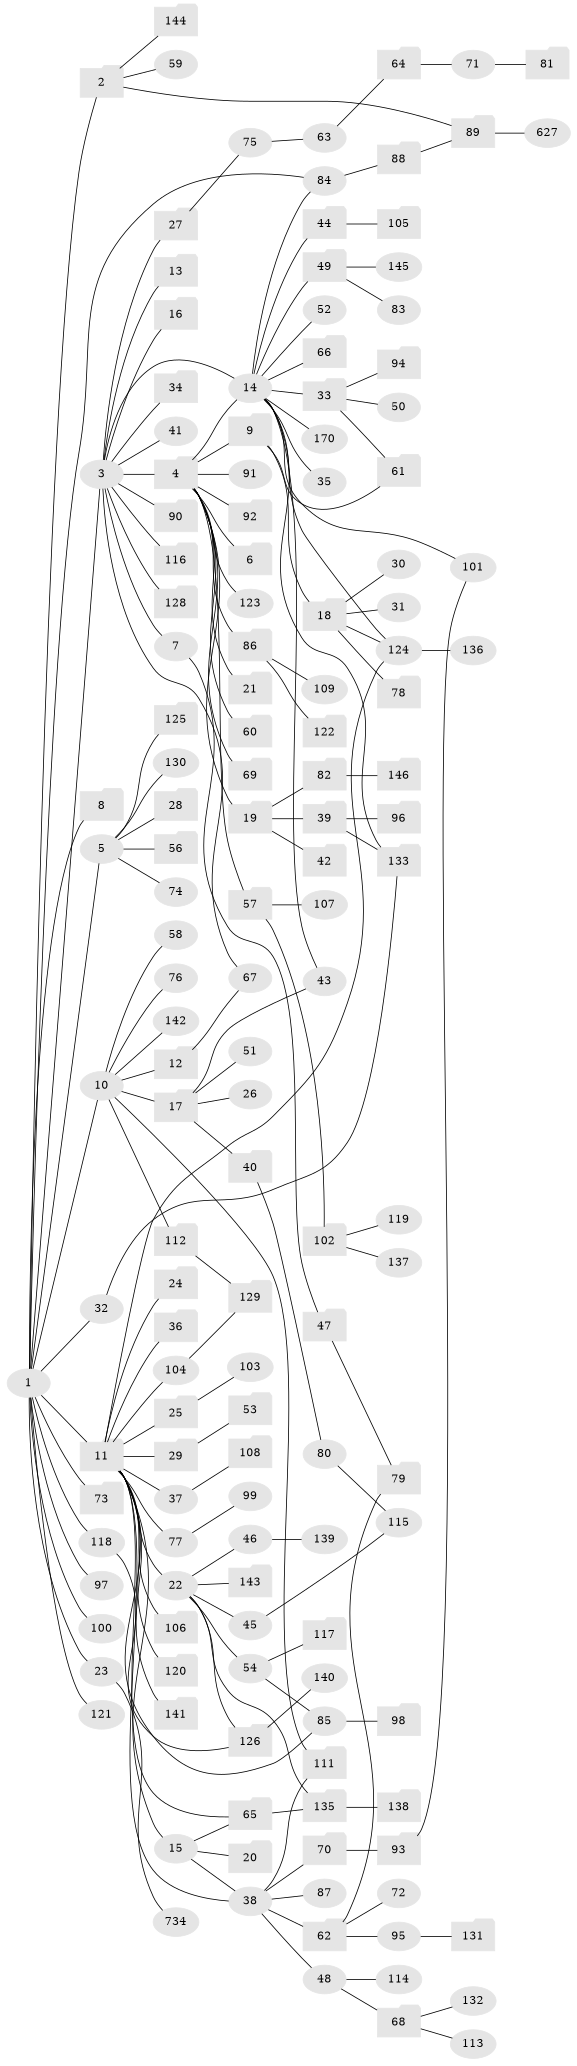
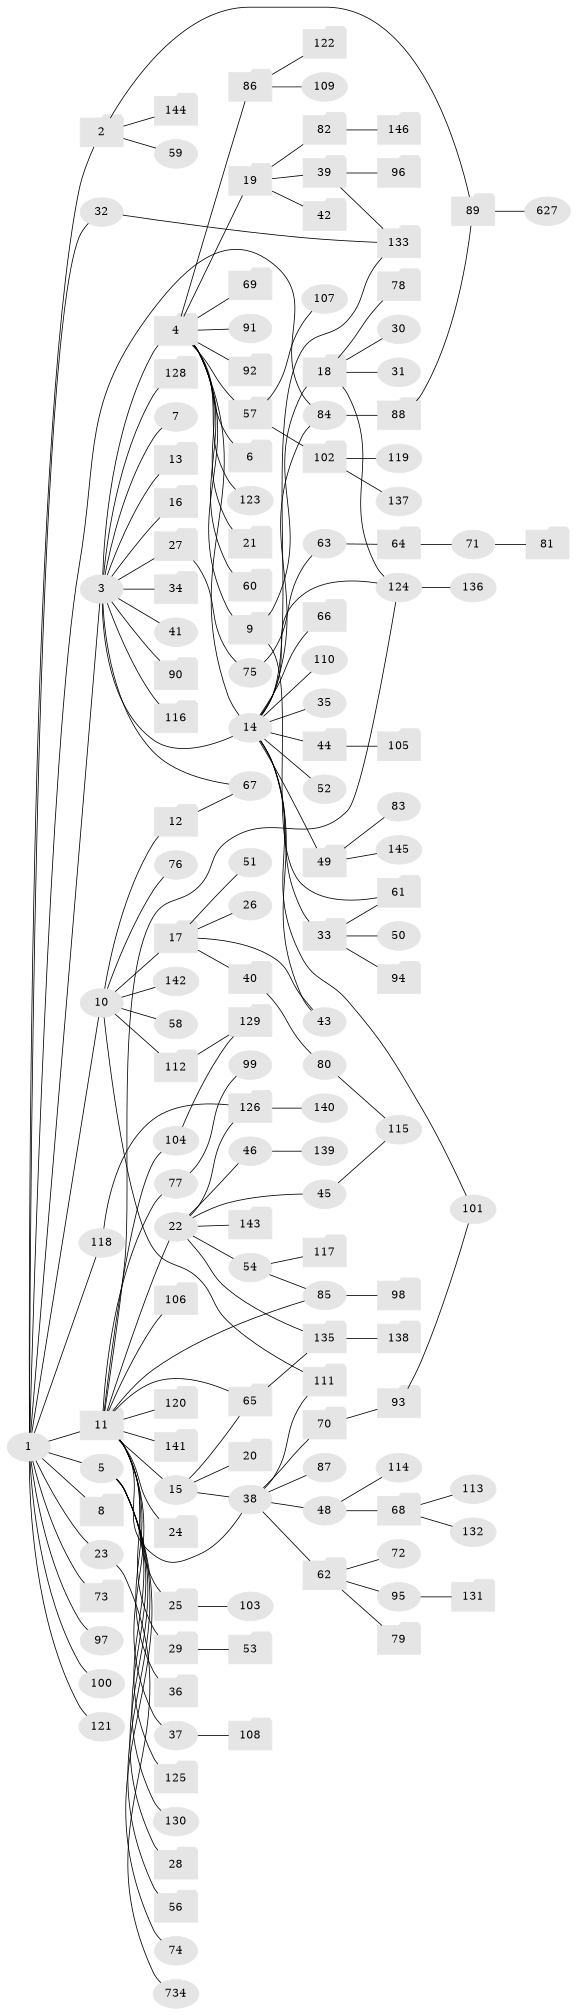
  graph {
    rankdir=LR
    node [color=gray90 shape=folder style=filled]
    1 [shape=ellipse]
    2
    3 [shape=ellipse]
    5 [shape=ellipse]
    8
    10 [shape=ellipse]
    11
    23 [shape=ellipse]
    32 [shape=ellipse]
    73
    84 [shape=ellipse]
    97 [shape=ellipse]
    100 [shape=ellipse]
    118 [shape=ellipse]
    121 [shape=ellipse]
    59 [shape=ellipse]
    89
    144
    4
    7 [shape=ellipse]
    13
    14 [shape=ellipse]
    16
    27
    34
    41 [shape=ellipse]
    67 [shape=ellipse]
    90
    116
    128
    28
    56
    74 [shape=ellipse]
    125
    130 [shape=ellipse]
    12
    17
    58 [shape=ellipse]
    76 [shape=ellipse]
    111
    112
    142 [shape=ellipse]
    15 [shape=ellipse]
    22 [shape=ellipse]
    24
    25
    29
    36
    37 [shape=ellipse]
    38 [shape=ellipse]
    65
    77 [shape=ellipse]
    85 [shape=ellipse]
    104 [shape=ellipse]
    106
    120
    124 [shape=ellipse]
    141
    n59 [label=734 shape=ellipse]
    133
    88
    126
    n63 [label=627 shape=ellipse]
    6
    9
    19
    21
    57
    60
    69
    86
    91 [shape=ellipse]
    92
    123 [shape=ellipse]
-   47
    33
    35 [shape=ellipse]
    43 [shape=ellipse]
    44
    49
    52 [shape=ellipse]
    66
    101 [shape=ellipse]
-   110 [shape=ellipse label=170]
+   110 [shape=ellipse]
    75 [shape=ellipse]
    18
    61
    39
    42
    82
    102
    107 [shape=ellipse]
    109 [shape=ellipse]
    122
    79
    30 [shape=ellipse]
    31 [shape=ellipse]
    78
    26 [shape=ellipse]
    40
    51 [shape=ellipse]
    129
    20
    45 [shape=ellipse]
    46 [shape=ellipse]
    54 [shape=ellipse]
    135
    143
    103 [shape=ellipse]
    53
    108
    48 [shape=ellipse]
    62
    70
    87 [shape=ellipse]
    99 [shape=ellipse]
    98
    136 [shape=ellipse]
    50 [shape=ellipse]
    94
    105
    83 [shape=ellipse]
    145 [shape=ellipse]
    63 [shape=ellipse]
    64
    80 [shape=ellipse]
    96
    146
    115 [shape=ellipse]
    139 [shape=ellipse]
    117
    140 [shape=ellipse]
    138
    68
    114 [shape=ellipse]
    72 [shape=ellipse]
    95 [shape=ellipse]
    93
    113 [shape=ellipse]
    132 [shape=ellipse]
    119 [shape=ellipse]
    137 [shape=ellipse]
    131
    71 [shape=ellipse]
    81
    1 -- 2
    1 -- 3
    1 -- 5
    1 -- 8
    1 -- 10
    1 -- 11
    1 -- 23
    1 -- 32
    1 -- 73
    1 -- 84
    1 -- 97
    1 -- 100
    1 -- 118
    1 -- 121
    2 -- 59
    2 -- 89
    2 -- 144
    3 -- 4
    3 -- 7
    3 -- 13
    3 -- 14
    3 -- 16
    3 -- 27
    3 -- 34
    3 -- 41
    3 -- 67
    3 -- 90
    3 -- 116
    3 -- 128
    5 -- 28
    5 -- 56
    5 -- 74
    5 -- 125
    5 -- 130
    10 -- 12
    10 -- 17
    10 -- 58
    10 -- 76
    10 -- 111
    10 -- 112
    10 -- 142
    11 -- 15
    11 -- 22
    11 -- 24
    11 -- 25
    11 -- 29
    11 -- 36
    11 -- 37
    11 -- 38
    11 -- 65
    11 -- 77
    11 -- 85
    11 -- 104
    11 -- 106
    11 -- 120
    11 -- 124
    11 -- 141
    23 -- n59
    32 -- 133
    84 -- 88
    118 -- 126
    89 -- n63
    4 -- 14
    4 -- 6
    4 -- 9
    4 -- 19
    4 -- 21
    4 -- 57
    4 -- 60
    4 -- 69
    4 -- 86
    4 -- 91
    4 -- 92
    4 -- 123
-   7 -- 47
    14 -- 84
    14 -- 124
    14 -- 133
    14 -- 33
    14 -- 35
    14 -- 43
    14 -- 44
    14 -- 49
    14 -- 52
    14 -- 66
    14 -- 101
    14 -- 110
    27 -- 75
    12 -- 67
    17 -- 43
    17 -- 26
    17 -- 40
    17 -- 51
    112 -- 129
    15 -- 38
    15 -- 65
    15 -- 20
    22 -- 126
    22 -- 45
    22 -- 46
    22 -- 54
    22 -- 135
    22 -- 143
    25 -- 103
    29 -- 53
    37 -- 108
    38 -- 111
    38 -- 48
    38 -- 62
    38 -- 70
    38 -- 87
    65 -- 135
    77 -- 99
    85 -- 98
    104 -- 129
    124 -- 136
    88 -- 89
    126 -- 140
    9 -- 18
    9 -- 61
    19 -- 39
    19 -- 42
    19 -- 82
    57 -- 102
    57 -- 107
    86 -- 109
    86 -- 122
-   47 -- 79
    33 -- 61
    33 -- 50
    33 -- 94
    44 -- 105
    49 -- 83
    49 -- 145
    75 -- 63
    18 -- 124
    18 -- 30
    18 -- 31
    18 -- 78
    39 -- 133
    39 -- 96
    82 -- 146
    102 -- 119
    102 -- 137
    40 -- 80
    45 -- 115
    46 -- 139
    54 -- 85
    54 -- 117
    135 -- 138
    48 -- 68
    48 -- 114
    62 -- 79
    62 -- 72
    62 -- 95
    70 -- 93
    63 -- 64
    64 -- 71
    80 -- 115
    68 -- 113
    68 -- 132
    95 -- 131
    93 -- 101
    71 -- 81
  }
